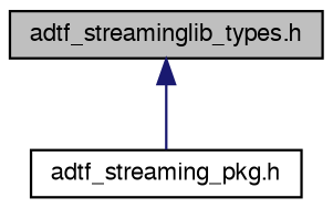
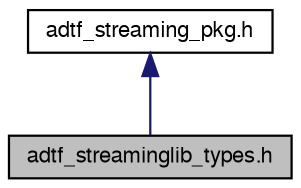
  digraph {
    node [color=black fontname=FreeSans fontsize=10 shape=record style=filled]
    n1 [fillcolor=grey75 fontcolor=black height=0.2 label="adtf_streaminglib_types.h" width=0.4]
    n2 [fillcolor=white height=0.2 label="adtf_streaming_pkg.h" width=0.4]
-   n1 -> n2 [color=midnightblue dir=back fontname=FreeSans fontsize=10 labelfontname=FreeSans labelfontsize=10 style=solid]
+   n2 -> n1 [color=midnightblue dir=back fontname=FreeSans fontsize=10 labelfontname=FreeSans labelfontsize=10 style=solid]
  }
